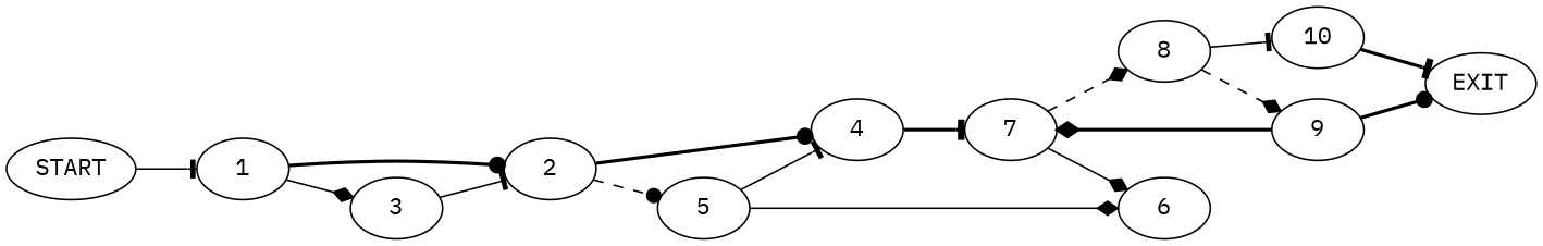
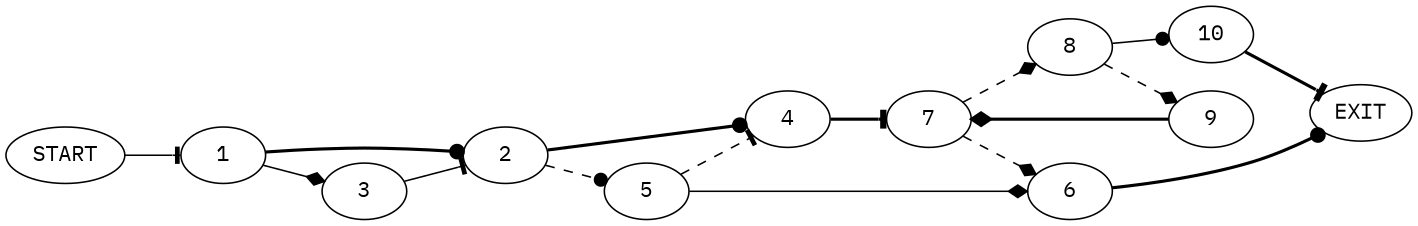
  digraph {
    fontname="IBM Plex Mono"
    rankdir=LR
    node [fontname="IBM Plex Mono"]
    edge [arrowhead=diamond fontname="IBM Plex Mono" style=solid]
    n1 [label=START]
    1
    2
    3
    n5 [label=EXIT]
    4
    5
    7
    6
    8
    9
    10
    n1 -> 1 [arrowhead=tee]
    1 -> 2 [arrowhead=dot style=bold]
    1 -> 3
    2 -> 4 [arrowhead=dot style=bold]
    2 -> 5 [arrowhead=dot style=dashed]
    3 -> 2 [arrowhead=tee]
    4 -> 7 [arrowhead=tee style=bold]
-   5 -> 4 [arrowhead=tee]
+   5 -> 4 [arrowhead=tee style=dashed]
    5 -> 6
-   7 -> 6
+   7 -> 6 [style=dashed]
    7 -> 8 [style=dashed]
-   9 -> n5 [arrowhead=dot style=bold]
+   6 -> n5 [arrowhead=dot style=bold]
    8 -> 9 [style=dashed]
-   8 -> 10 [arrowhead=tee]
+   8 -> 10 [arrowhead=dot]
    9 -> 7 [style=bold]
    10 -> n5 [arrowhead=tee style=bold]
  }
